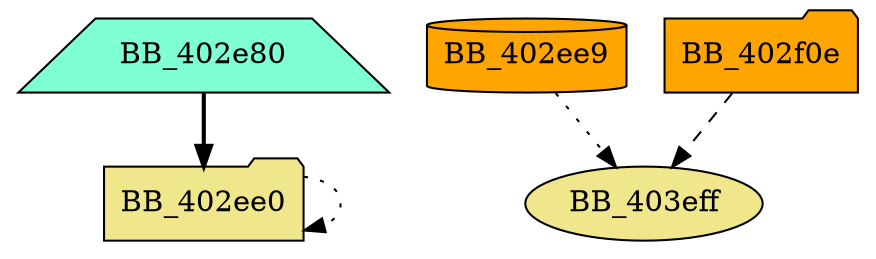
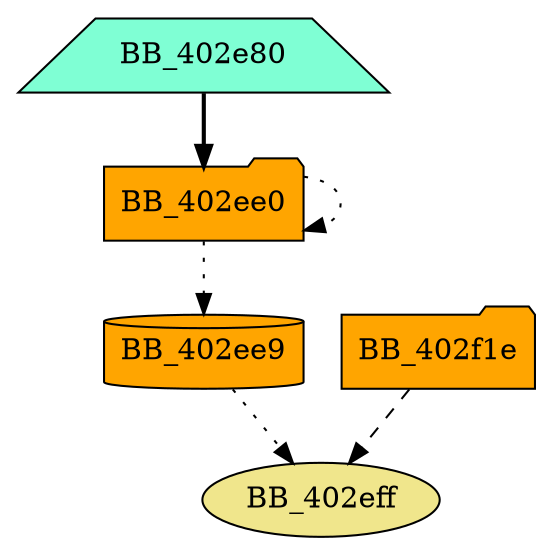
  digraph {
    node [fillcolor=khaki shape=folder style=filled]
    edge [style=dotted]
    BB_402e80 [fillcolor=aquamarine shape=trapezium]
-   BB_402ee0
+   BB_402ee0 [fillcolor=orange]
    BB_402ee9 [fillcolor=orange shape=cylinder]
-   BB_402eff [shape=ellipse label=BB_403eff]
-   BB_402f0e [fillcolor=orange]
+   BB_402eff [shape=ellipse]
+   BB_402f0e [fillcolor=orange label=BB_402f1e]
    BB_402e80 -> BB_402ee0 [style=bold]
    BB_402ee0 -> BB_402ee0
+   BB_402ee0 -> BB_402ee9
    BB_402ee9 -> BB_402eff
    BB_402f0e -> BB_402eff [style=dashed]
  }
